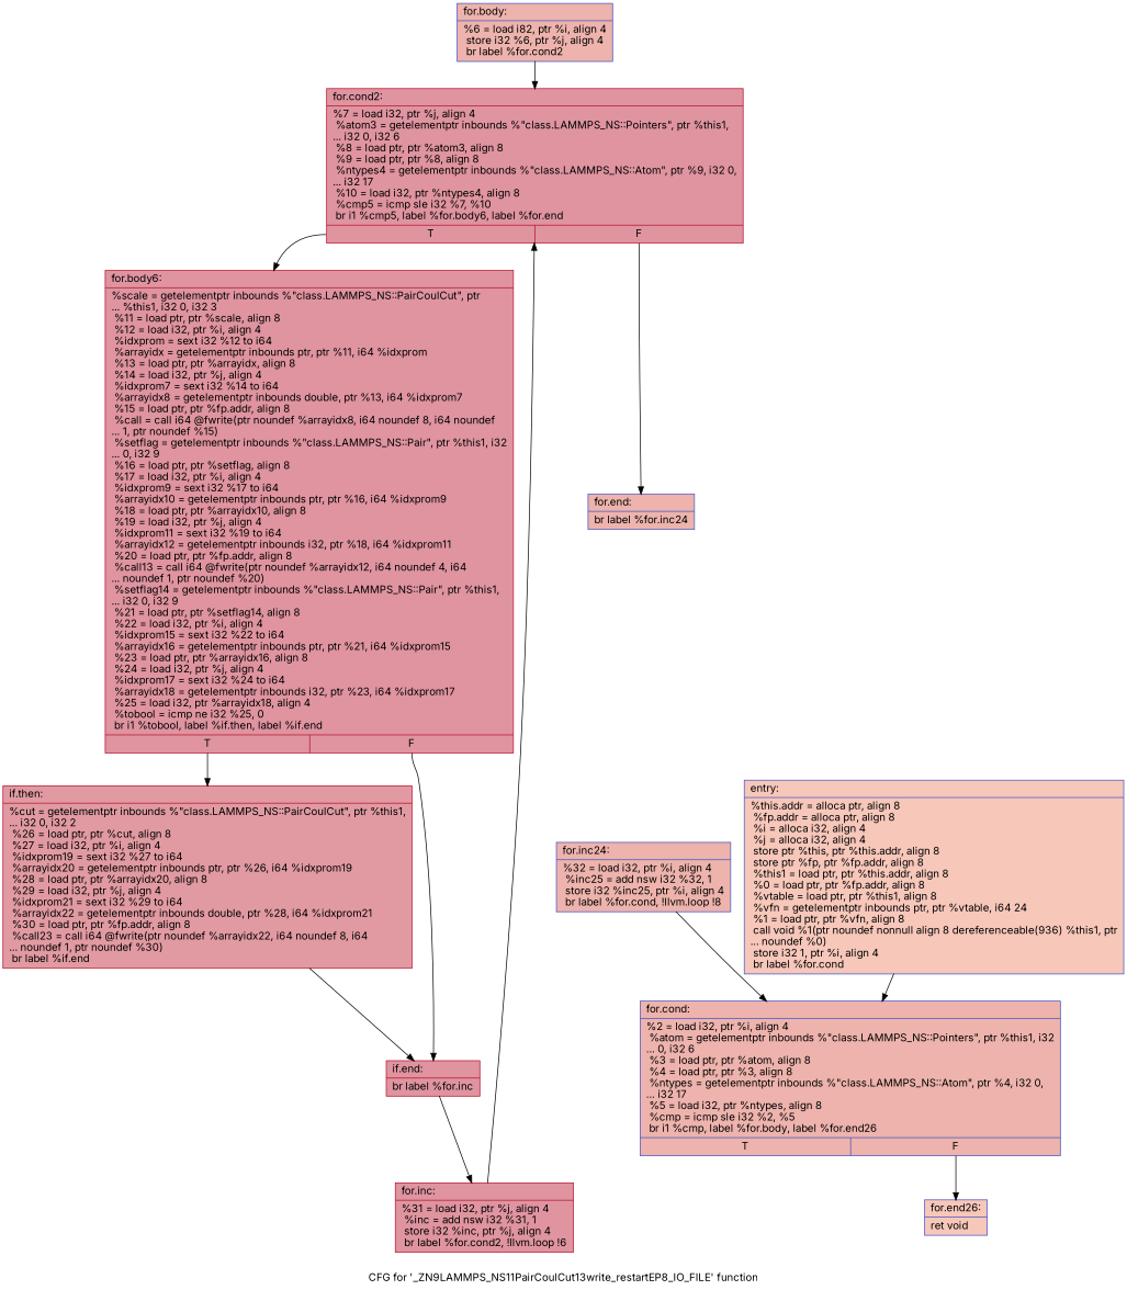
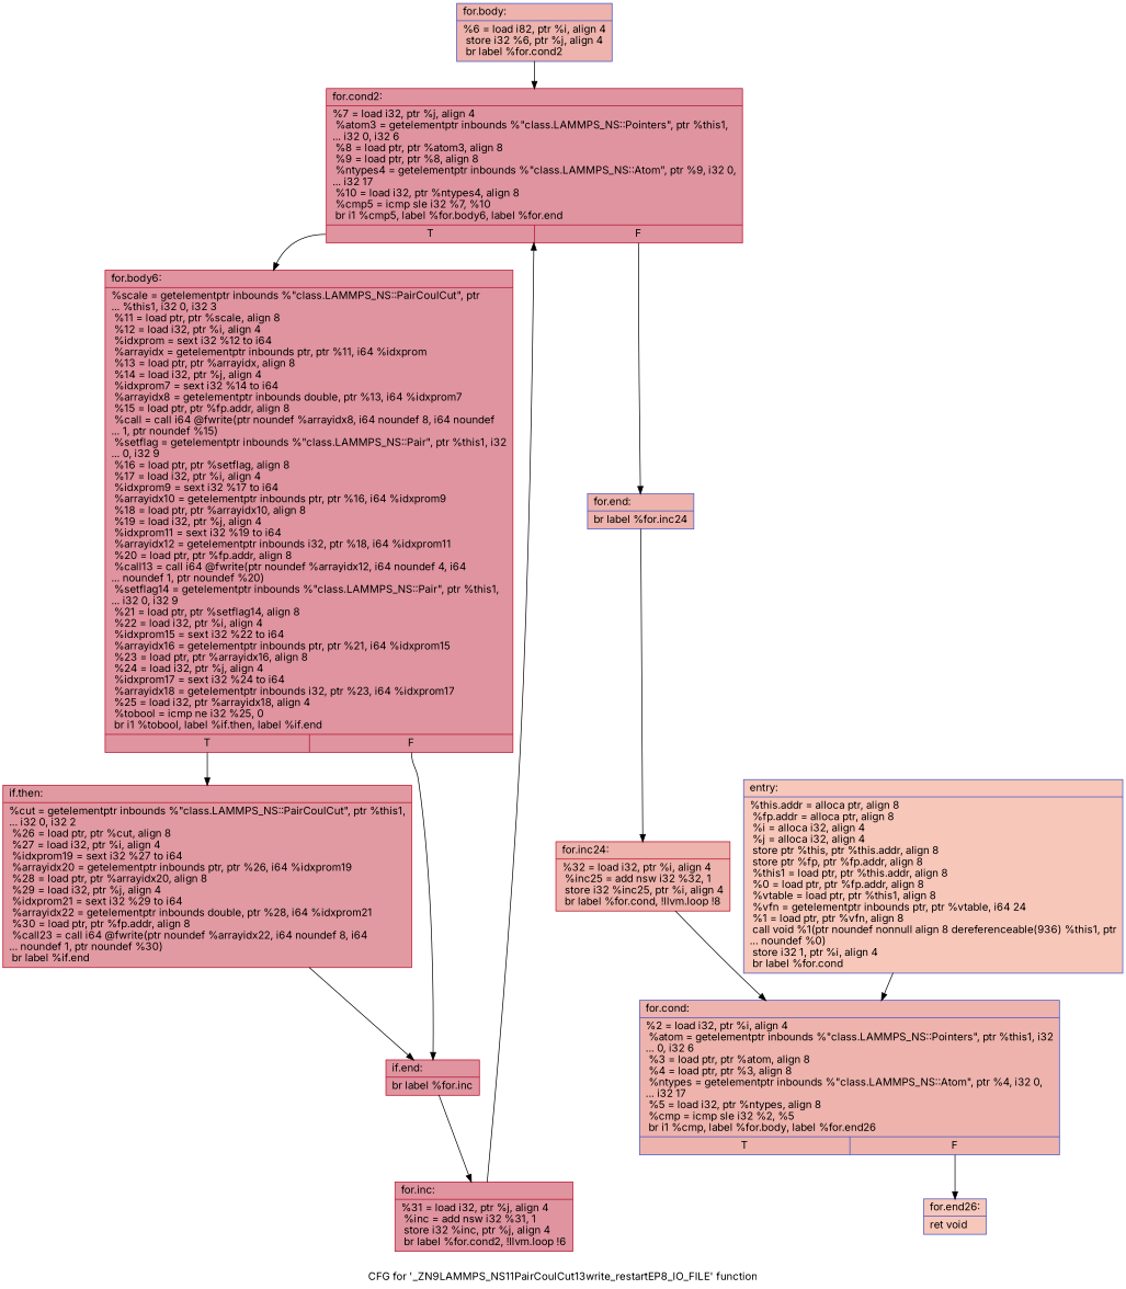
  digraph {
    fontname=Inter
    label="CFG for '_ZN9LAMMPS_NS11PairCoulCut13write_restartEP8_IO_FILE' function"
    node [color="#3d50c3ff" fillcolor="#d6524470" fontname=Inter shape=record style=filled]
    edge [fontname=Inter]
    n1 [fillcolor="#ec7f6370" label="{entry:\l|  %this.addr = alloca ptr, align 8\l  %fp.addr = alloca ptr, align 8\l  %i = alloca i32, align 4\l  %j = alloca i32, align 4\l  store ptr %this, ptr %this.addr, align 8\l  store ptr %fp, ptr %fp.addr, align 8\l  %this1 = load ptr, ptr %this.addr, align 8\l  %0 = load ptr, ptr %fp.addr, align 8\l  %vtable = load ptr, ptr %this1, align 8\l  %vfn = getelementptr inbounds ptr, ptr %vtable, i64 24\l  %1 = load ptr, ptr %vfn, align 8\l  call void %1(ptr noundef nonnull align 8 dereferenceable(936) %this1, ptr\l... noundef %0)\l  store i32 1, ptr %i, align 4\l  br label %for.cond\l}"]
    n2 [label="{for.cond:\l|  %2 = load i32, ptr %i, align 4\l  %atom = getelementptr inbounds %\"class.LAMMPS_NS::Pointers\", ptr %this1, i32\l... 0, i32 6\l  %3 = load ptr, ptr %atom, align 8\l  %4 = load ptr, ptr %3, align 8\l  %ntypes = getelementptr inbounds %\"class.LAMMPS_NS::Atom\", ptr %4, i32 0,\l... i32 17\l  %5 = load i32, ptr %ntypes, align 8\l  %cmp = icmp sle i32 %2, %5\l  br i1 %cmp, label %for.body, label %for.end26\l|{<s0>T|<s1>F}}"]
    n3 [fillcolor="#ec7f6370" label="{for.end26:\l|  ret void\l}"]
    n4 [label="{for.body:\l|  %6 = load i82, ptr %i, align 4\l  store i32 %6, ptr %j, align 4\l  br label %for.cond2\l}"]
    n5 [color="#b70d28ff" fillcolor="#b70d2870" label="{for.cond2:\l|  %7 = load i32, ptr %j, align 4\l  %atom3 = getelementptr inbounds %\"class.LAMMPS_NS::Pointers\", ptr %this1,\l... i32 0, i32 6\l  %8 = load ptr, ptr %atom3, align 8\l  %9 = load ptr, ptr %8, align 8\l  %ntypes4 = getelementptr inbounds %\"class.LAMMPS_NS::Atom\", ptr %9, i32 0,\l... i32 17\l  %10 = load i32, ptr %ntypes4, align 8\l  %cmp5 = icmp sle i32 %7, %10\l  br i1 %cmp5, label %for.body6, label %for.end\l|{<s0>T|<s1>F}}"]
    n6 [color="#b70d28ff" fillcolor="#b70d2870" label="{for.body6:\l|  %scale = getelementptr inbounds %\"class.LAMMPS_NS::PairCoulCut\", ptr\l... %this1, i32 0, i32 3\l  %11 = load ptr, ptr %scale, align 8\l  %12 = load i32, ptr %i, align 4\l  %idxprom = sext i32 %12 to i64\l  %arrayidx = getelementptr inbounds ptr, ptr %11, i64 %idxprom\l  %13 = load ptr, ptr %arrayidx, align 8\l  %14 = load i32, ptr %j, align 4\l  %idxprom7 = sext i32 %14 to i64\l  %arrayidx8 = getelementptr inbounds double, ptr %13, i64 %idxprom7\l  %15 = load ptr, ptr %fp.addr, align 8\l  %call = call i64 @fwrite(ptr noundef %arrayidx8, i64 noundef 8, i64 noundef\l... 1, ptr noundef %15)\l  %setflag = getelementptr inbounds %\"class.LAMMPS_NS::Pair\", ptr %this1, i32\l... 0, i32 9\l  %16 = load ptr, ptr %setflag, align 8\l  %17 = load i32, ptr %i, align 4\l  %idxprom9 = sext i32 %17 to i64\l  %arrayidx10 = getelementptr inbounds ptr, ptr %16, i64 %idxprom9\l  %18 = load ptr, ptr %arrayidx10, align 8\l  %19 = load i32, ptr %j, align 4\l  %idxprom11 = sext i32 %19 to i64\l  %arrayidx12 = getelementptr inbounds i32, ptr %18, i64 %idxprom11\l  %20 = load ptr, ptr %fp.addr, align 8\l  %call13 = call i64 @fwrite(ptr noundef %arrayidx12, i64 noundef 4, i64\l... noundef 1, ptr noundef %20)\l  %setflag14 = getelementptr inbounds %\"class.LAMMPS_NS::Pair\", ptr %this1,\l... i32 0, i32 9\l  %21 = load ptr, ptr %setflag14, align 8\l  %22 = load i32, ptr %i, align 4\l  %idxprom15 = sext i32 %22 to i64\l  %arrayidx16 = getelementptr inbounds ptr, ptr %21, i64 %idxprom15\l  %23 = load ptr, ptr %arrayidx16, align 8\l  %24 = load i32, ptr %j, align 4\l  %idxprom17 = sext i32 %24 to i64\l  %arrayidx18 = getelementptr inbounds i32, ptr %23, i64 %idxprom17\l  %25 = load i32, ptr %arrayidx18, align 4\l  %tobool = icmp ne i32 %25, 0\l  br i1 %tobool, label %if.then, label %if.end\l|{<s0>T|<s1>F}}"]
    n7 [label="{for.end:\l|  br label %for.inc24\l}"]
    n8 [color="#b70d28ff" fillcolor="#bb1b2c70" label="{if.then:\l|  %cut = getelementptr inbounds %\"class.LAMMPS_NS::PairCoulCut\", ptr %this1,\l... i32 0, i32 2\l  %26 = load ptr, ptr %cut, align 8\l  %27 = load i32, ptr %i, align 4\l  %idxprom19 = sext i32 %27 to i64\l  %arrayidx20 = getelementptr inbounds ptr, ptr %26, i64 %idxprom19\l  %28 = load ptr, ptr %arrayidx20, align 8\l  %29 = load i32, ptr %j, align 4\l  %idxprom21 = sext i32 %29 to i64\l  %arrayidx22 = getelementptr inbounds double, ptr %28, i64 %idxprom21\l  %30 = load ptr, ptr %fp.addr, align 8\l  %call23 = call i64 @fwrite(ptr noundef %arrayidx22, i64 noundef 8, i64\l... noundef 1, ptr noundef %30)\l  br label %if.end\l}"]
    n9 [color="#b70d28ff" fillcolor="#b70d2870" label="{if.end:\l|  br label %for.inc\l}"]
-   n10 [label="{for.inc24:\l|  %32 = load i32, ptr %i, align 4\l  %inc25 = add nsw i32 %32, 1\l  store i32 %inc25, ptr %i, align 4\l  br label %for.cond, !llvm.loop !8\l}"]
+   n10 [color="#b70d28ff" label="{for.inc24:\l|  %32 = load i32, ptr %i, align 4\l  %inc25 = add nsw i32 %32, 1\l  store i32 %inc25, ptr %i, align 4\l  br label %for.cond, !llvm.loop !8\l}"]
    n11 [color="#b70d28ff" fillcolor="#b70d2870" label="{for.inc:\l|  %31 = load i32, ptr %j, align 4\l  %inc = add nsw i32 %31, 1\l  store i32 %inc, ptr %j, align 4\l  br label %for.cond2, !llvm.loop !6\l}"]
    n1 -> n2
    n2 -> n3 [tailport=s1]
    n4 -> n5
    n5 -> n6 [tailport=s0]
    n5 -> n7 [tailport=s1]
    n6 -> n8 [tailport=s0]
    n6 -> n9 [tailport=s1]
+   n7 -> n10
    n8 -> n9
    n9 -> n11
    n10 -> n2
    n11 -> n5
  }
